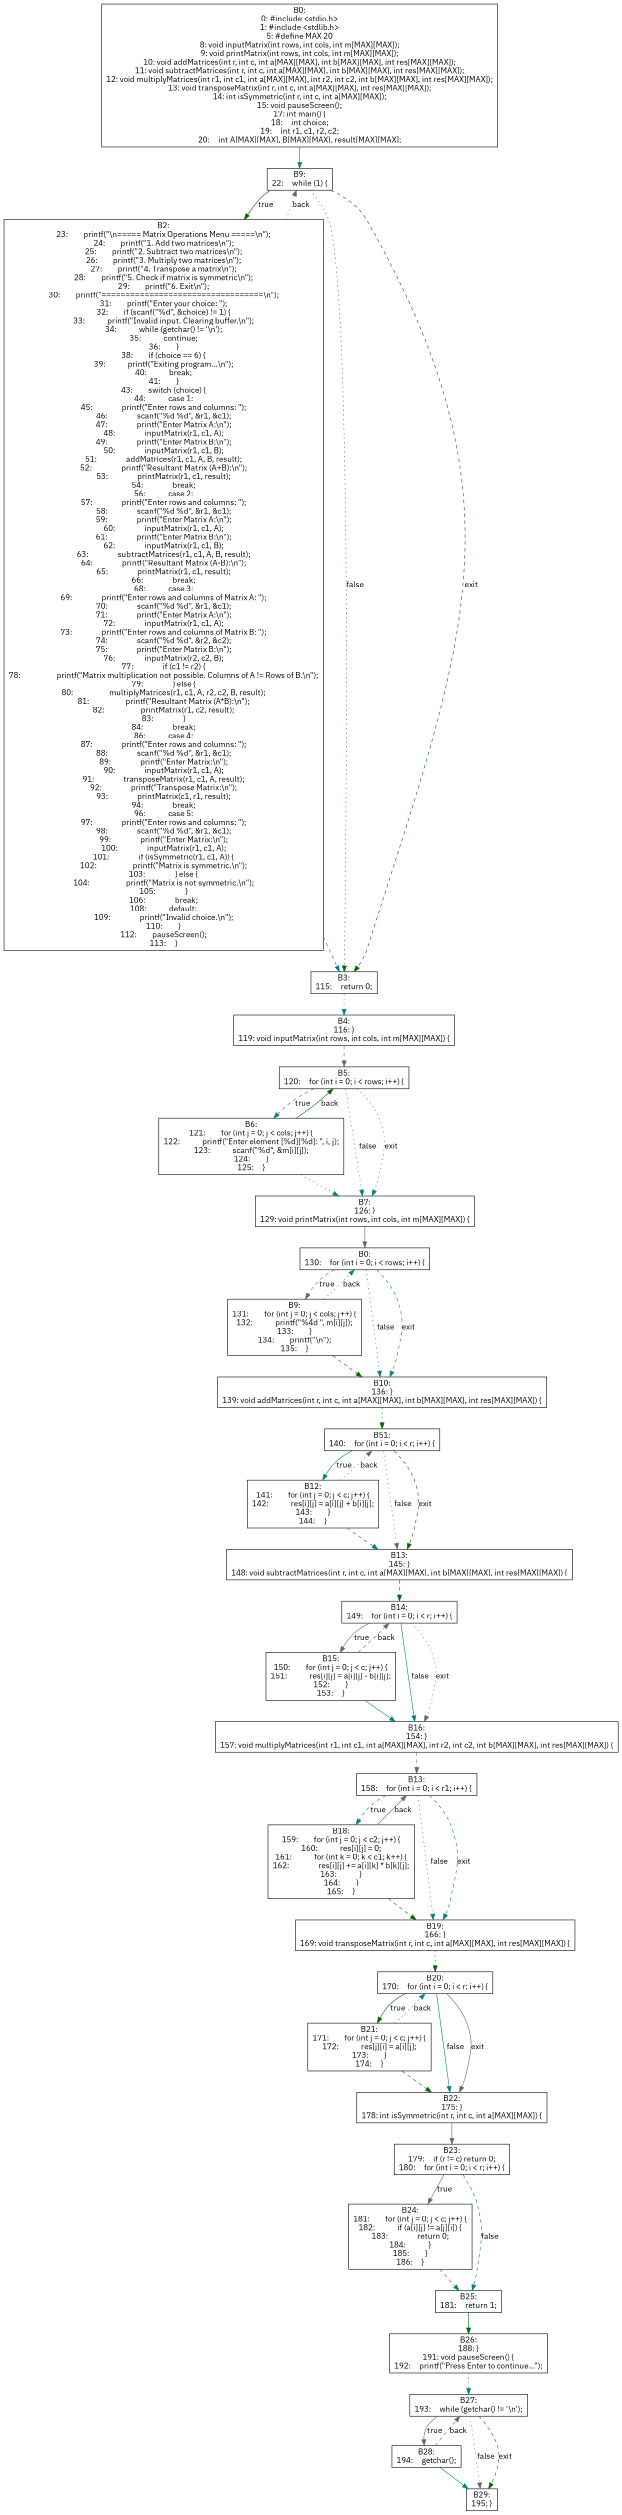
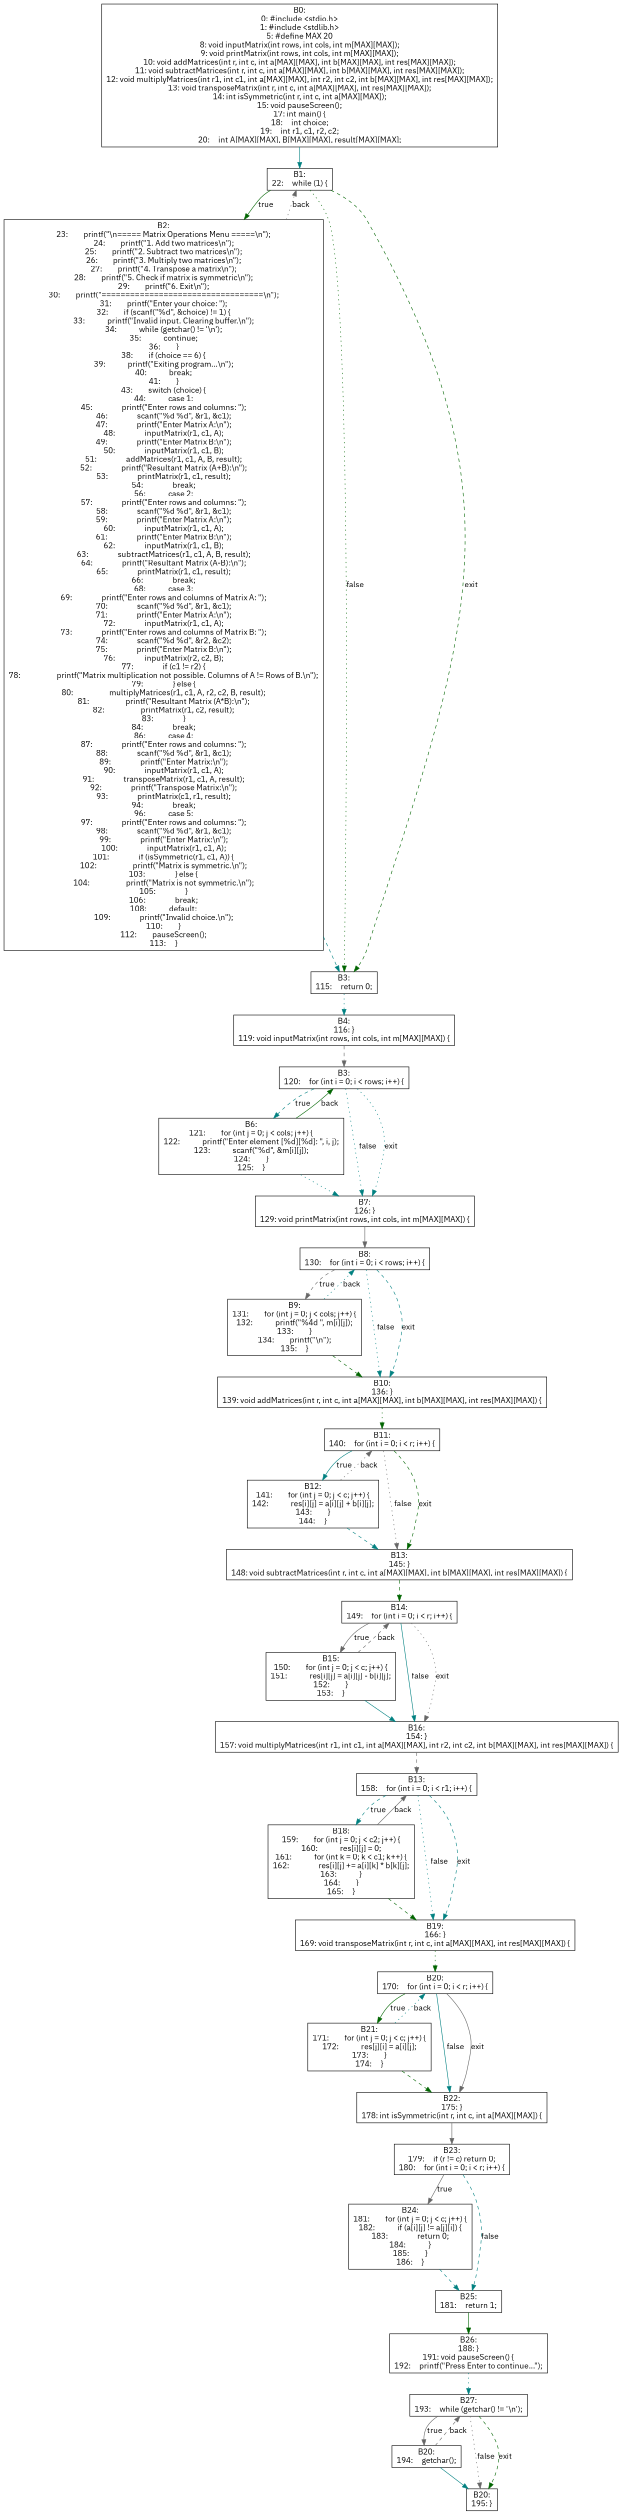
  digraph {
    fontname="IBM Plex Sans"
    node [fontname="IBM Plex Sans" shape=box]
    edge [color=teal fontname="IBM Plex Sans" style=dashed]
    n1 [label="B0:\n0: #include <stdio.h>\n1: #include <stdlib.h>\n5: #define MAX 20\n8: void inputMatrix(int rows, int cols, int m[MAX][MAX]);\n9: void printMatrix(int rows, int cols, int m[MAX][MAX]);\n10: void addMatrices(int r, int c, int a[MAX][MAX], int b[MAX][MAX], int res[MAX][MAX]);\n11: void subtractMatrices(int r, int c, int a[MAX][MAX], int b[MAX][MAX], int res[MAX][MAX]);\n12: void multiplyMatrices(int r1, int c1, int a[MAX][MAX], int r2, int c2, int b[MAX][MAX], int res[MAX][MAX]);\n13: void transposeMatrix(int r, int c, int a[MAX][MAX], int res[MAX][MAX]);\n14: int isSymmetric(int r, int c, int a[MAX][MAX]);\n15: void pauseScreen();\n17: int main() {\n18:     int choice;\n19:     int r1, c1, r2, c2;\n20:     int A[MAX][MAX], B[MAX][MAX], result[MAX][MAX];"]
-   n2 [label="B9:\n22:     while (1) {"]
+   n2 [label="B1:\n22:     while (1) {"]
    n3 [label="B2:\n23:         printf(\"\\n===== Matrix Operations Menu =====\\n\");\n24:         printf(\"1. Add two matrices\\n\");\n25:         printf(\"2. Subtract two matrices\\n\");\n26:         printf(\"3. Multiply two matrices\\n\");\n27:         printf(\"4. Transpose a matrix\\n\");\n28:         printf(\"5. Check if matrix is symmetric\\n\");\n29:         printf(\"6. Exit\\n\");\n30:         printf(\"==================================\\n\");\n31:         printf(\"Enter your choice: \");\n32:         if (scanf(\"%d\", &choice) != 1) {\n33:             printf(\"Invalid input. Clearing buffer.\\n\");\n34:             while (getchar() != '\\n');\n35:             continue;\n36:         }\n38:         if (choice == 6) {\n39:             printf(\"Exiting program...\\n\");\n40:             break;\n41:         }\n43:         switch (choice) {\n44:             case 1:\n45:                 printf(\"Enter rows and columns: \");\n46:                 scanf(\"%d %d\", &r1, &c1);\n47:                 printf(\"Enter Matrix A:\\n\");\n48:                 inputMatrix(r1, c1, A);\n49:                 printf(\"Enter Matrix B:\\n\");\n50:                 inputMatrix(r1, c1, B);\n51:                 addMatrices(r1, c1, A, B, result);\n52:                 printf(\"Resultant Matrix (A+B):\\n\");\n53:                 printMatrix(r1, c1, result);\n54:                 break;\n56:             case 2:\n57:                 printf(\"Enter rows and columns: \");\n58:                 scanf(\"%d %d\", &r1, &c1);\n59:                 printf(\"Enter Matrix A:\\n\");\n60:                 inputMatrix(r1, c1, A);\n61:                 printf(\"Enter Matrix B:\\n\");\n62:                 inputMatrix(r1, c1, B);\n63:                 subtractMatrices(r1, c1, A, B, result);\n64:                 printf(\"Resultant Matrix (A-B):\\n\");\n65:                 printMatrix(r1, c1, result);\n66:                 break;\n68:             case 3:\n69:                 printf(\"Enter rows and columns of Matrix A: \");\n70:                 scanf(\"%d %d\", &r1, &c1);\n71:                 printf(\"Enter Matrix A:\\n\");\n72:                 inputMatrix(r1, c1, A);\n73:                 printf(\"Enter rows and columns of Matrix B: \");\n74:                 scanf(\"%d %d\", &r2, &c2);\n75:                 printf(\"Enter Matrix B:\\n\");\n76:                 inputMatrix(r2, c2, B);\n77:                 if (c1 != r2) {\n78:                     printf(\"Matrix multiplication not possible. Columns of A != Rows of B.\\n\");\n79:                 } else {\n80:                     multiplyMatrices(r1, c1, A, r2, c2, B, result);\n81:                     printf(\"Resultant Matrix (A*B):\\n\");\n82:                     printMatrix(r1, c2, result);\n83:                 }\n84:                 break;\n86:             case 4:\n87:                 printf(\"Enter rows and columns: \");\n88:                 scanf(\"%d %d\", &r1, &c1);\n89:                 printf(\"Enter Matrix:\\n\");\n90:                 inputMatrix(r1, c1, A);\n91:                 transposeMatrix(r1, c1, A, result);\n92:                 printf(\"Transpose Matrix:\\n\");\n93:                 printMatrix(c1, r1, result);\n94:                 break;\n96:             case 5:\n97:                 printf(\"Enter rows and columns: \");\n98:                 scanf(\"%d %d\", &r1, &c1);\n99:                 printf(\"Enter Matrix:\\n\");\n100:                 inputMatrix(r1, c1, A);\n101:                 if (isSymmetric(r1, c1, A)) {\n102:                     printf(\"Matrix is symmetric.\\n\");\n103:                 } else {\n104:                     printf(\"Matrix is not symmetric.\\n\");\n105:                 }\n106:                 break;\n108:             default:\n109:                 printf(\"Invalid choice.\\n\");\n110:         }\n112:         pauseScreen();\n113:     }"]
    n4 [label="B3:\n115:     return 0;"]
    n5 [label="B4:\n116: }\n119: void inputMatrix(int rows, int cols, int m[MAX][MAX]) {"]
-   n6 [label="B5:\n120:     for (int i = 0; i < rows; i++) {"]
+   n6 [label="B3:\n120:     for (int i = 0; i < rows; i++) {"]
    n7 [label="B6:\n121:         for (int j = 0; j < cols; j++) {\n122:             printf(\"Enter element [%d][%d]: \", i, j);\n123:             scanf(\"%d\", &m[i][j]);\n124:         }\n125:     }"]
    n8 [label="B7:\n126: }\n129: void printMatrix(int rows, int cols, int m[MAX][MAX]) {"]
-   n9 [label="B0:\n130:     for (int i = 0; i < rows; i++) {"]
+   n9 [label="B8:\n130:     for (int i = 0; i < rows; i++) {"]
    n10 [label="B9:\n131:         for (int j = 0; j < cols; j++) {\n132:             printf(\"%4d \", m[i][j]);\n133:         }\n134:         printf(\"\\n\");\n135:     }"]
    n11 [label="B10:\n136: }\n139: void addMatrices(int r, int c, int a[MAX][MAX], int b[MAX][MAX], int res[MAX][MAX]) {"]
-   n12 [label="B51:\n140:     for (int i = 0; i < r; i++) {"]
+   n12 [label="B11:\n140:     for (int i = 0; i < r; i++) {"]
    n13 [label="B12:\n141:         for (int j = 0; j < c; j++) {\n142:             res[i][j] = a[i][j] + b[i][j];\n143:         }\n144:     }"]
    n14 [label="B13:\n145: }\n148: void subtractMatrices(int r, int c, int a[MAX][MAX], int b[MAX][MAX], int res[MAX][MAX]) {"]
    n15 [label="B14:\n149:     for (int i = 0; i < r; i++) {"]
    n16 [label="B15:\n150:         for (int j = 0; j < c; j++) {\n151:             res[i][j] = a[i][j] - b[i][j];\n152:         }\n153:     }"]
    n17 [label="B16:\n154: }\n157: void multiplyMatrices(int r1, int c1, int a[MAX][MAX], int r2, int c2, int b[MAX][MAX], int res[MAX][MAX]) {"]
    n18 [label="B13:\n158:     for (int i = 0; i < r1; i++) {"]
    n19 [label="B18:\n159:         for (int j = 0; j < c2; j++) {\n160:             res[i][j] = 0;\n161:             for (int k = 0; k < c1; k++) {\n162:                 res[i][j] += a[i][k] * b[k][j];\n163:             }\n164:         }\n165:     }"]
    n20 [label="B19:\n166: }\n169: void transposeMatrix(int r, int c, int a[MAX][MAX], int res[MAX][MAX]) {"]
    n21 [label="B20:\n170:     for (int i = 0; i < r; i++) {"]
    n22 [label="B21:\n171:         for (int j = 0; j < c; j++) {\n172:             res[j][i] = a[i][j];\n173:         }\n174:     }"]
    n23 [label="B22:\n175: }\n178: int isSymmetric(int r, int c, int a[MAX][MAX]) {"]
    n24 [label="B23:\n179:     if (r != c) return 0;\n180:     for (int i = 0; i < r; i++) {"]
    n25 [label="B24:\n181:         for (int j = 0; j < c; j++) {\n182:             if (a[i][j] != a[j][i]) {\n183:                 return 0;\n184:             }\n185:         }\n186:     }"]
    n26 [label="B25:\n181:     return 1;"]
    n27 [label="B26:\n188: }\n191: void pauseScreen() {\n192:     printf(\"Press Enter to continue...\");"]
    n28 [label="B27:\n193:     while (getchar() != '\\n');"]
-   n29 [label="B28:\n194:     getchar();"]
-   n30 [label="B29:\n195: }"]
+   n29 [label="B20:\n194:     getchar();"]
+   n30 [label="B20:\n195: }"]
    n1 -> n2 [style=solid]
    n2 -> n3 [color=darkgreen label=true style=solid]
    n2 -> n4 [color=darkgreen label=false style=dotted]
    n2 -> n4 [color=darkgreen label=exit]
    n3 -> n2 [color=gray40 label=back style=dotted]
    n3 -> n4
    n4 -> n5 [style=dotted]
    n5 -> n6 [color=gray40]
    n6 -> n7 [label=true]
    n6 -> n8 [label=false style=dotted]
    n6 -> n8 [label=exit style=dotted]
    n7 -> n6 [color=darkgreen label=back style=solid]
    n7 -> n8 [style=dotted]
    n8 -> n9 [color=gray40 style=solid]
    n9 -> n10 [color=gray40 label=true]
    n9 -> n11 [label=false style=dotted]
    n9 -> n11 [label=exit]
    n10 -> n9 [label=back style=dotted]
    n10 -> n11 [color=darkgreen]
    n11 -> n12 [color=darkgreen style=dotted]
    n12 -> n13 [label=true style=solid]
    n12 -> n14 [color=gray40 label=false style=dotted]
    n12 -> n14 [color=darkgreen label=exit]
    n13 -> n12 [color=gray40 label=back style=dotted]
    n13 -> n14
    n14 -> n15 [color=darkgreen]
    n15 -> n16 [color=gray40 label=true style=solid]
    n15 -> n17 [label=false style=solid]
    n15 -> n17 [color=gray40 label=exit style=dotted]
    n16 -> n15 [color=gray40 label=back]
    n16 -> n17 [style=solid]
    n17 -> n18 [color=gray40]
    n18 -> n19 [label=true]
    n18 -> n20 [label=false style=dotted]
    n18 -> n20 [label=exit]
    n19 -> n18 [color=gray40 label=back style=solid]
    n19 -> n20 [color=darkgreen]
    n20 -> n21 [color=darkgreen style=dotted]
    n21 -> n22 [color=darkgreen label=true style=solid]
    n21 -> n23 [label=false style=solid]
    n21 -> n23 [color=gray40 label=exit style=solid]
    n22 -> n21 [label=back style=dotted]
    n22 -> n23 [color=darkgreen]
    n23 -> n24 [color=gray40 style=solid]
    n24 -> n25 [color=gray40 label=true style=solid]
    n24 -> n26 [label=false]
    n25 -> n26
    n26 -> n27 [color=darkgreen style=solid]
    n27 -> n28 [style=dotted]
    n28 -> n29 [color=gray40 label=true style=solid]
    n28 -> n30 [color=gray40 label=false style=dotted]
    n28 -> n30 [color=darkgreen label=exit]
    n29 -> n28 [color=gray40 label=back]
    n29 -> n30 [style=solid]
  }
